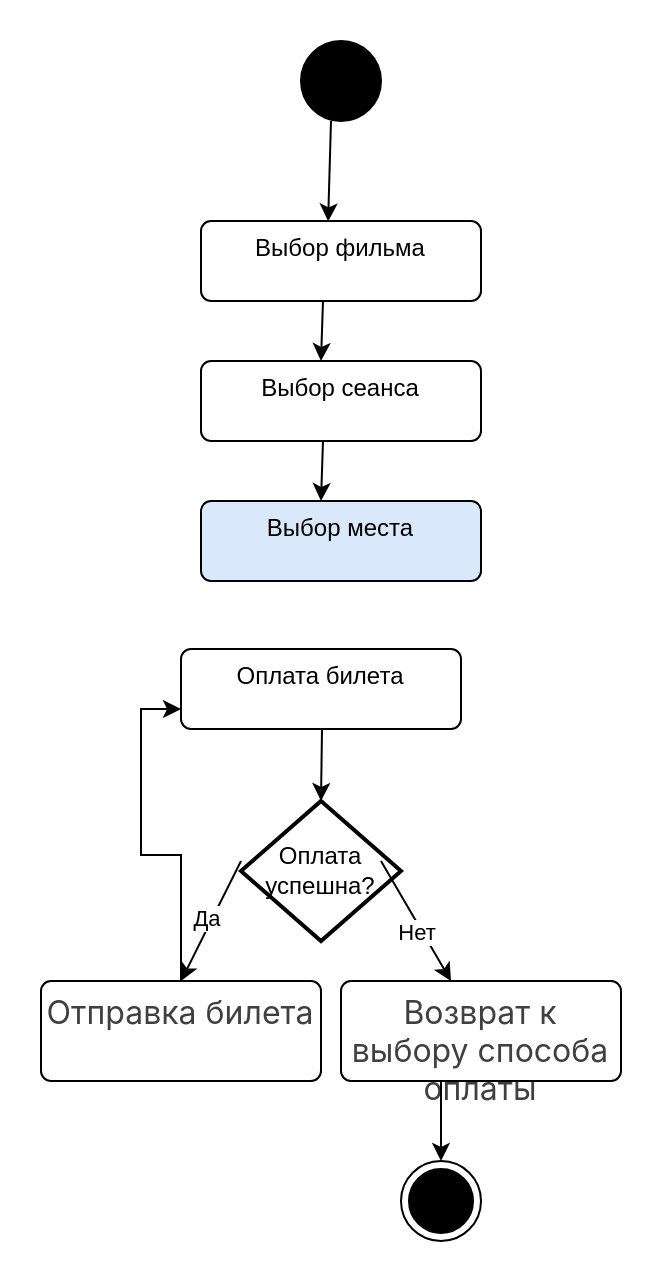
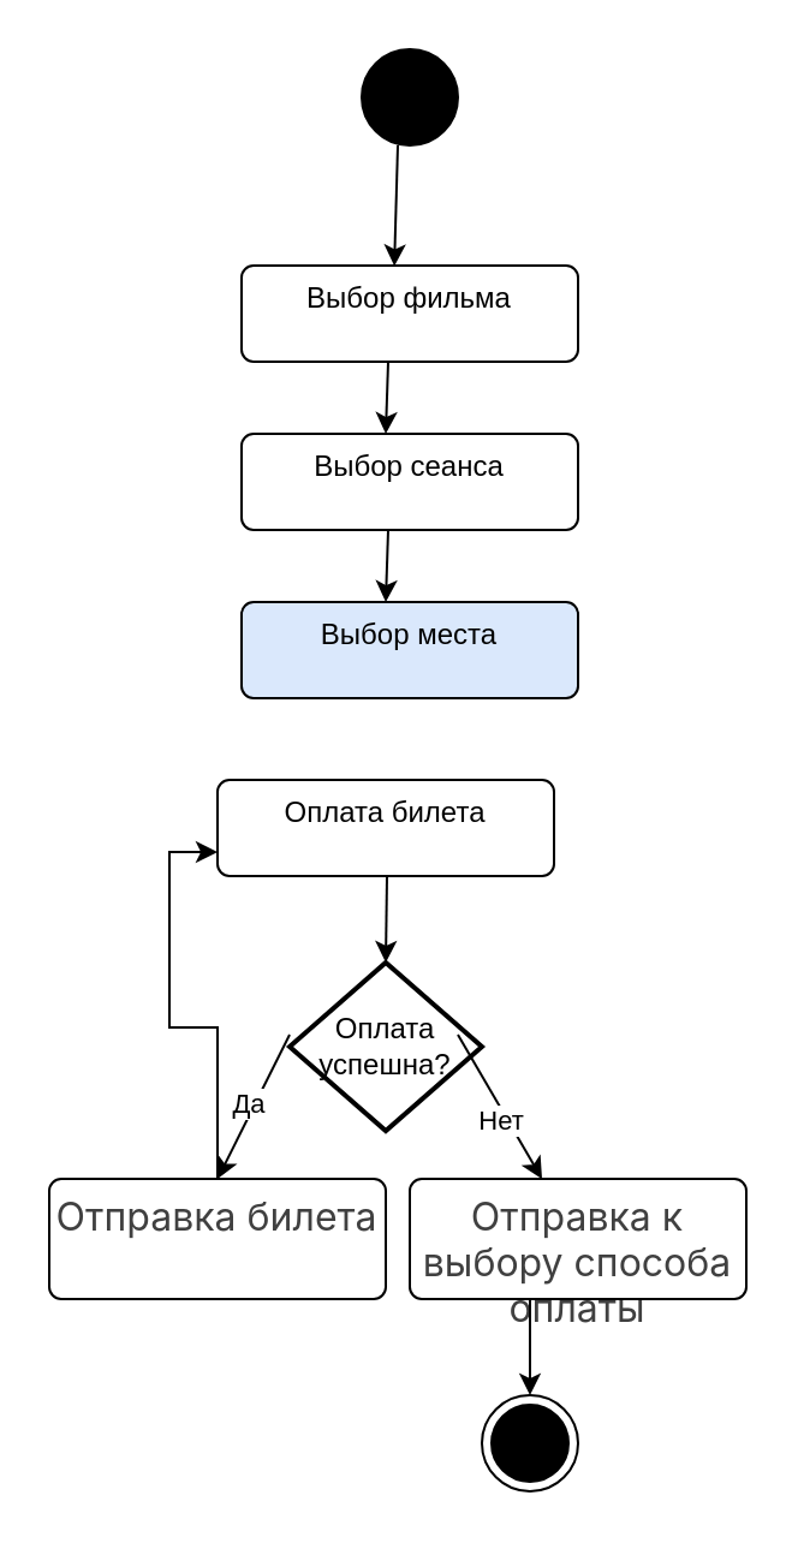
  <mxCell id="0" />
  <mxCell id="1" parent="0" />
  <mxCell id="2" value="" style="ellipse;fillColor=strokeColor;html=1;" vertex="1" parent="1"><mxGeometry x="150" y="20" width="40" height="40" as="geometry" /></mxCell>
  <mxCell id="3" value="Выбор фильма" style="html=1;align=center;verticalAlign=top;rounded=1;absoluteArcSize=1;arcSize=10;dashed=0;whiteSpace=wrap;" vertex="1" parent="1"><mxGeometry x="100" y="110" width="140" height="40" as="geometry" /></mxCell>
  <mxCell id="4" value="Выбор сеанса" style="html=1;align=center;verticalAlign=top;rounded=1;absoluteArcSize=1;arcSize=10;dashed=0;whiteSpace=wrap;" vertex="1" parent="1"><mxGeometry x="100" y="180" width="140" height="40" as="geometry" /></mxCell>
  <mxCell id="5" value="Выбор места" style="html=1;align=center;verticalAlign=top;rounded=1;absoluteArcSize=1;arcSize=10;dashed=0;whiteSpace=wrap;fillColor=#dae8fc;" vertex="1" parent="1"><mxGeometry x="100" y="250" width="140" height="40" as="geometry" /></mxCell>
  <mxCell id="6" value="" style="endArrow=classic;html=1;rounded=0;entryX=0.454;entryY=0.005;entryDx=0;entryDy=0;entryPerimeter=0;" edge="1" parent="1" target="3"><mxGeometry relative="1" as="geometry"><mxPoint x="165" y="60" as="sourcePoint" /><mxPoint x="265" y="60" as="targetPoint" /></mxGeometry></mxCell>
  <mxCell id="7" value="" style="endArrow=classic;html=1;rounded=0;" edge="1" parent="1"><mxGeometry relative="1" as="geometry"><mxPoint x="161" y="150" as="sourcePoint" /><mxPoint x="160" y="180" as="targetPoint" /></mxGeometry></mxCell>
  <mxCell id="8" value="" style="endArrow=classic;html=1;rounded=0;" edge="1" parent="1"><mxGeometry relative="1" as="geometry"><mxPoint x="161" y="220" as="sourcePoint" /><mxPoint x="160" y="250" as="targetPoint" /></mxGeometry></mxCell>
  <mxCell id="9" value="" style="endArrow=classic;html=1;rounded=0;entryX=0.454;entryY=0.005;entryDx=0;entryDy=0;entryPerimeter=0;" edge="1" parent="1" source="10"><mxGeometry relative="1" as="geometry"><mxPoint x="151" y="290" as="sourcePoint" /><mxPoint x="150" y="340" as="targetPoint" /></mxGeometry></mxCell>
  <mxCell id="10" value="Оплата билета" style="html=1;align=center;verticalAlign=top;rounded=1;absoluteArcSize=1;arcSize=10;dashed=0;whiteSpace=wrap;" vertex="1" parent="1"><mxGeometry x="90" y="324" width="140" height="40" as="geometry" /></mxCell>
  <mxCell id="11" style="edgeStyle=orthogonalEdgeStyle;rounded=0;orthogonalLoop=1;jettySize=auto;html=1;exitX=0.5;exitY=1;exitDx=0;exitDy=0;" edge="1" parent="1" source="10" target="10"><mxGeometry relative="1" as="geometry" /></mxCell>
  <mxCell id="12" value="Оплата успешна?" style="strokeWidth=2;html=1;shape=mxgraph.flowchart.decision;whiteSpace=wrap;" vertex="1" parent="1"><mxGeometry x="120" y="400" width="80" height="70" as="geometry" /></mxCell>
  <mxCell id="13" value="" style="endArrow=classic;html=1;rounded=0;" edge="1" parent="1"><mxGeometry relative="1" as="geometry"><mxPoint x="160.5" y="364" as="sourcePoint" /><mxPoint x="160" y="400" as="targetPoint" /></mxGeometry></mxCell>
  <mxCell id="14" value="" style="endArrow=classic;html=1;rounded=0;" edge="1" parent="1"><mxGeometry relative="1" as="geometry"><mxPoint x="120" y="430" as="sourcePoint" /><mxPoint x="90" y="490" as="targetPoint" /></mxGeometry></mxCell>
  <mxCell id="15" value="Да" style="edgeLabel;html=1;align=center;verticalAlign=middle;resizable=0;points=[];" vertex="1" connectable="0" parent="14"><mxGeometry x="0.024" y="-4" relative="1" as="geometry"><mxPoint x="1" as="offset" /></mxGeometry></mxCell>
  <mxCell id="16" value="" style="endArrow=classic;html=1;rounded=0;" edge="1" parent="1"><mxGeometry relative="1" as="geometry"><mxPoint x="190" y="430" as="sourcePoint" /><mxPoint x="225" y="490" as="targetPoint" /></mxGeometry></mxCell>
  <mxCell id="17" value="Нет" style="edgeLabel;html=1;align=center;verticalAlign=middle;resizable=0;points=[];" vertex="1" connectable="0" parent="16"><mxGeometry x="0.114" y="-3" relative="1" as="geometry"><mxPoint as="offset" /></mxGeometry></mxCell>
  <mxCell id="18" value="" style="edgeStyle=orthogonalEdgeStyle;rounded=0;orthogonalLoop=1;jettySize=auto;html=1;entryX=0;entryY=0.75;entryDx=0;entryDy=0;" edge="1" parent="1" source="19" target="10"><mxGeometry relative="1" as="geometry"><mxPoint x="80" y="340" as="targetPoint" /></mxGeometry></mxCell>
  <mxCell id="19" value="&lt;span style=&quot;color: rgb(64, 64, 64); font-family: Inter, system-ui, -apple-system, BlinkMacSystemFont, &amp;quot;Segoe UI&amp;quot;, Roboto, &amp;quot;Noto Sans&amp;quot;, Ubuntu, Cantarell, &amp;quot;Helvetica Neue&amp;quot;, Oxygen, &amp;quot;Open Sans&amp;quot;, sans-serif; font-size: 16.002px; text-align: left;&quot;&gt;Отправка билета&lt;/span&gt;" style="html=1;align=center;verticalAlign=top;rounded=1;absoluteArcSize=1;arcSize=10;dashed=0;whiteSpace=wrap;" vertex="1" parent="1"><mxGeometry x="20" y="490" width="140" height="50" as="geometry" /></mxCell>
- <mxCell id="20" value="&lt;span style=&quot;color: rgb(64, 64, 64); font-family: Inter, system-ui, -apple-system, BlinkMacSystemFont, &amp;quot;Segoe UI&amp;quot;, Roboto, &amp;quot;Noto Sans&amp;quot;, Ubuntu, Cantarell, &amp;quot;Helvetica Neue&amp;quot;, Oxygen, &amp;quot;Open Sans&amp;quot;, sans-serif; font-size: 16.002px; text-align: left;&quot;&gt;Возврат к выбору способа оплаты&lt;/span&gt;" style="html=1;align=center;verticalAlign=top;rounded=1;absoluteArcSize=1;arcSize=10;dashed=0;whiteSpace=wrap;" vertex="1" parent="1"><mxGeometry x="170" y="490" width="140" height="50" as="geometry" /></mxCell>
+ <mxCell id="20" value="&lt;span style=&quot;color: rgb(64, 64, 64); font-family: Inter, system-ui, -apple-system, BlinkMacSystemFont, &amp;quot;Segoe UI&amp;quot;, Roboto, &amp;quot;Noto Sans&amp;quot;, Ubuntu, Cantarell, &amp;quot;Helvetica Neue&amp;quot;, Oxygen, &amp;quot;Open Sans&amp;quot;, sans-serif; font-size: 16.002px; text-align: left;&quot;&gt;Отправка к выбору способа оплаты&lt;/span&gt;" style="html=1;align=center;verticalAlign=top;rounded=1;absoluteArcSize=1;arcSize=10;dashed=0;whiteSpace=wrap;" vertex="1" parent="1"><mxGeometry x="170" y="490" width="140" height="50" as="geometry" /></mxCell>
  <mxCell id="21" value="" style="endArrow=classic;html=1;rounded=0;exitX=0.431;exitY=1.105;exitDx=0;exitDy=0;exitPerimeter=0;" edge="1" parent="1"><mxGeometry relative="1" as="geometry"><mxPoint x="220" y="540" as="sourcePoint" /><mxPoint x="220" y="580" as="targetPoint" /><Array as="points"><mxPoint x="220" y="570" /></Array></mxGeometry></mxCell>
  <mxCell id="22" value="" style="ellipse;html=1;shape=endState;fillColor=strokeColor;" vertex="1" parent="1"><mxGeometry x="200" y="580" width="40" height="40" as="geometry" /></mxCell>
